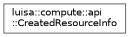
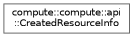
  digraph {
    rankdir=TB
-   n1 [color=grey40 fillcolor=white fontname=Helvetica fontsize=10 height=0.2 label="luisa::compute::api\l::CreatedResourceInfo" shape=box style=filled width=0.4]
+   n1 [color=grey40 fillcolor=white fontname=Helvetica fontsize=10 height=0.2 label="compute::compute::api\l::CreatedResourceInfo" shape=box style=filled width=0.4]
  }
